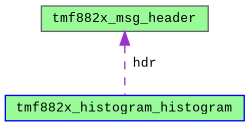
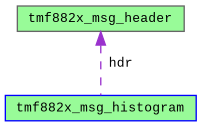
  digraph {
    fontname="Liberation Mono"
    node [fillcolor=palegreen fontname="Liberation Mono" fontsize=10 shape=record style=filled]
-   n1 [color=blue fontcolor=black height=0.2 label=tmf882x_histogram_histogram width=0.4]
+   n1 [color=blue fontcolor=black height=0.2 label=tmf882x_msg_histogram width=0.4]
    n2 [color=gray40 height=0.2 label=tmf882x_msg_header width=0.4]
    n2 -> n1 [color=darkorchid3 dir=back fontname="Liberation Mono" fontsize=10 label=" hdr" labelfontname=Helvetica labelfontsize=10 style=dashed]
  }
